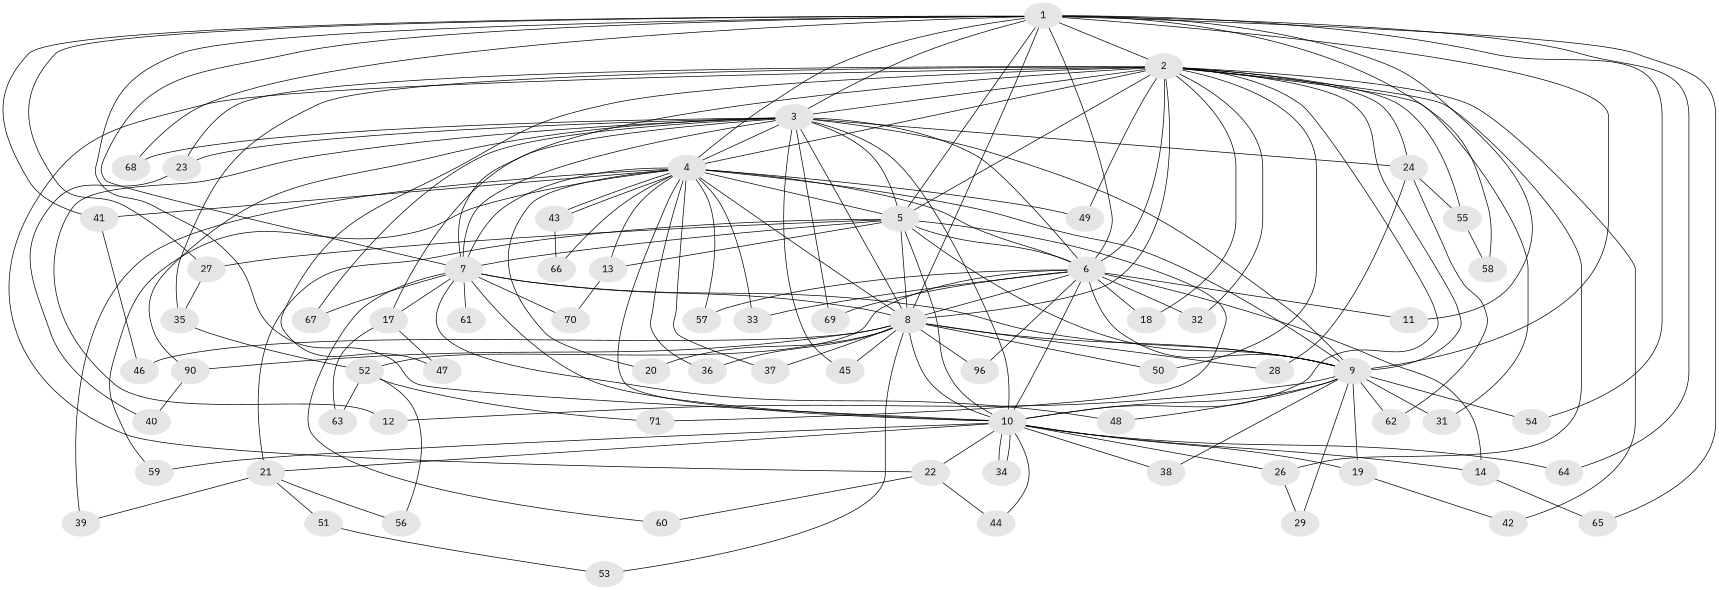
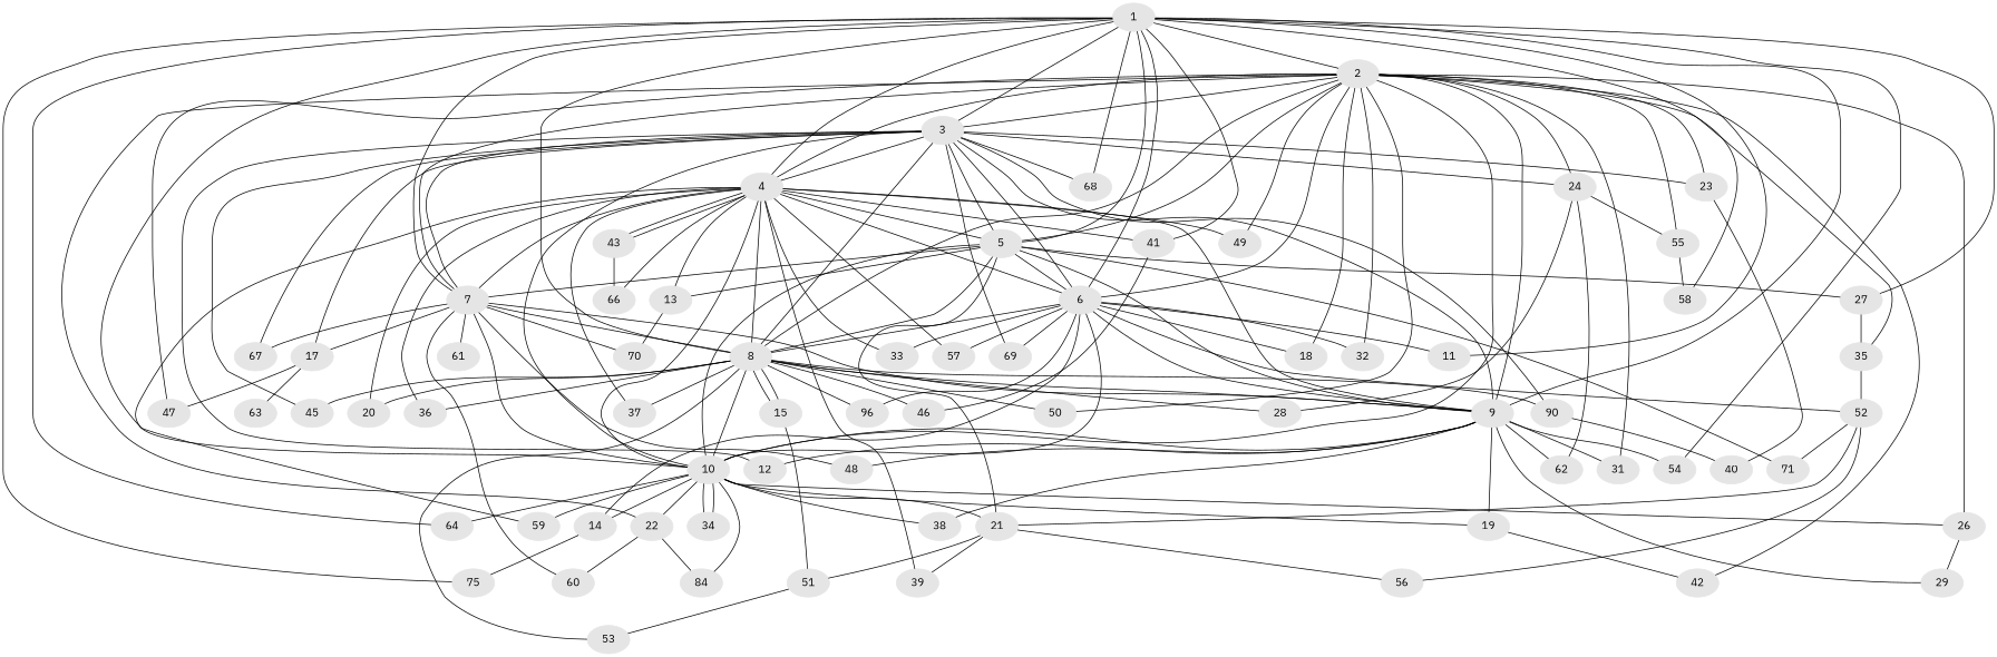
  graph {
    fontname="IBM Plex Sans"
    node [color=gray90 fontname="IBM Plex Sans" style=filled]
    edge [fontname="IBM Plex Sans"]
    1
    2
    3
    4
    5
    6
    7
    8
    9
    10
    11
    27
    41
    54
    58
    64
-   65
+   65 [label=75]
    68
    18
    22
    23
    24
    26
    31
    32
    35
    42
    47
    49
    50
    55
    12
    17
    n34 [label=90]
    45
    67
    69
    13
    20
    33
    36
    37
    39
    43
    57
    59
    66
    21
    71
    14
    n51 [label=96]
    52
    48
    60
    61
    70
+   15
    28
    46
    53
    19
    29
    38
    62
    34
-   44
+   44 [label=84]
    40
    63
    51
    56
    1 -- 2
    1 -- 3
    1 -- 4
    1 -- 5
    1 -- 6
    1 -- 7
    1 -- 8
    1 -- 9
    1 -- 10
    1 -- 11
    1 -- 27
    1 -- 41
    1 -- 54
    1 -- 58
    1 -- 64
    1 -- 65
    1 -- 68
    2 -- 3
    2 -- 4
    2 -- 5
    2 -- 6
    2 -- 7
    2 -- 8
    2 -- 9
    2 -- 10
    2 -- 18
    2 -- 22
    2 -- 23
    2 -- 24
    2 -- 26
    2 -- 31
    2 -- 32
    2 -- 35
    2 -- 42
    2 -- 47
    2 -- 49
    2 -- 50
    2 -- 55
    3 -- 4
    3 -- 5
    3 -- 6
    3 -- 7
    3 -- 8
    3 -- 9
    3 -- 10
    3 -- 68
    3 -- 23
    3 -- 24
    3 -- 12
    3 -- 17
    3 -- n34
    3 -- 45
    3 -- 67
    3 -- 69
    4 -- 5
    4 -- 6
    4 -- 7
    4 -- 8
    4 -- 9
    4 -- 10
    4 -- 41
    4 -- 49
    4 -- 13
    4 -- 20
    4 -- 33
    4 -- 36
    4 -- 37
    4 -- 39
    4 -- 43
    4 -- 43
    4 -- 57
    4 -- 59
    4 -- 66
    5 -- 6
    5 -- 7
    5 -- 8
    5 -- 9
    5 -- 10
    5 -- 27
    5 -- 13
    5 -- 21
    5 -- 71
    6 -- 8
    6 -- 9
    6 -- 10
    6 -- 11
    6 -- 18
    6 -- 32
    6 -- 69
    6 -- 33
    6 -- 57
    6 -- 14
    6 -- n51
    6 -- 52
    7 -- 8
    7 -- 9
    7 -- 10
    7 -- 17
    7 -- 67
    7 -- 48
    7 -- 60
    7 -- 61
    7 -- 70
    8 -- 9
    8 -- 10
    8 -- 50
    8 -- n34
    8 -- 45
    8 -- 20
    8 -- 36
    8 -- 37
    8 -- n51
+   8 -- 15
+   8 -- 15
    8 -- 28
    8 -- 46
    8 -- 53
    9 -- 10
    9 -- 54
    9 -- 31
    9 -- 12
    9 -- 48
    9 -- 19
    9 -- 29
    9 -- 38
    9 -- 62
    10 -- 64
    10 -- 22
    10 -- 26
    10 -- 59
    10 -- 21
    10 -- 14
    10 -- 19
    10 -- 38
    10 -- 34
    10 -- 34
    10 -- 44
    27 -- 35
    41 -- 46
    22 -- 60
    22 -- 44
    23 -- 40
    24 -- 55
    24 -- 28
    24 -- 62
    26 -- 29
    35 -- 52
    55 -- 58
    17 -- 47
    17 -- 63
    n34 -- 40
    13 -- 70
    43 -- 66
    21 -- 39
    21 -- 51
    21 -- 56
    14 -- 65
    52 -- 71
-   52 -- 63
+   52 -- 21
    52 -- 56
+   15 -- 51
    19 -- 42
    51 -- 53
  }
